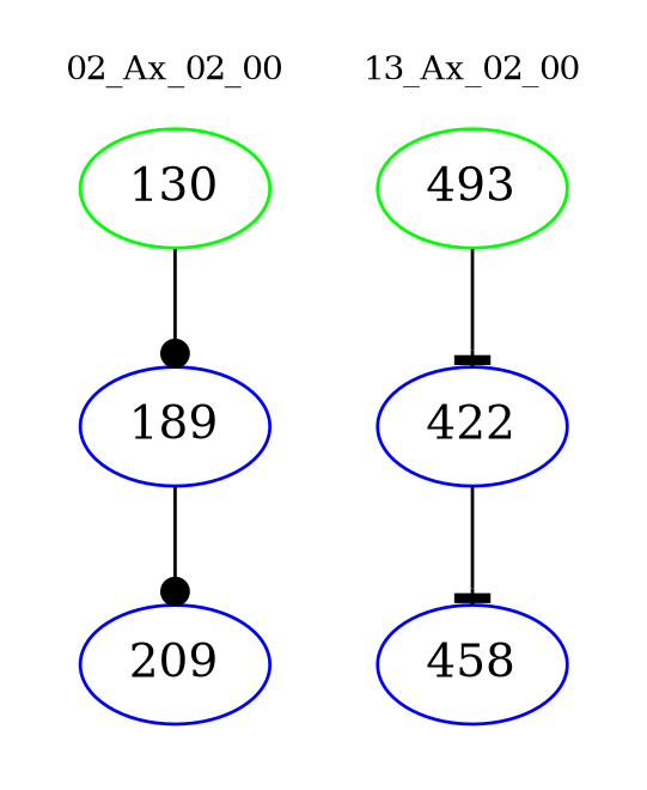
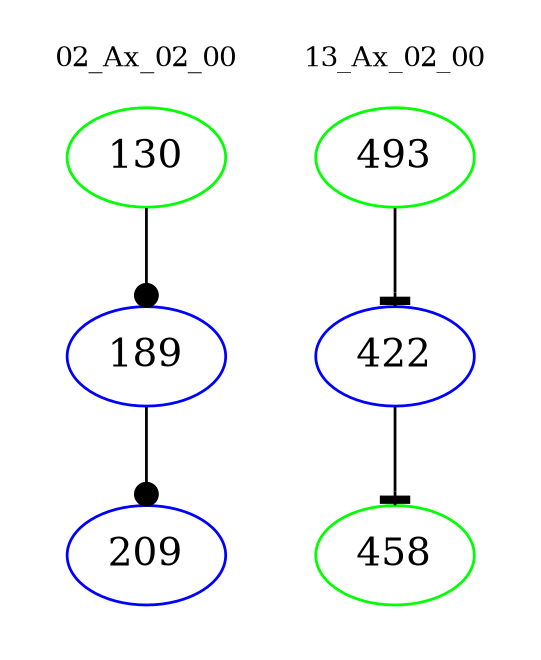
  digraph {
    node [color=blue]
    edge [arrowhead=dot color=black]
    n1 [color=green label=130]
    n2 [label=189]
    n3 [label=209]
    n4 [color=green label=493]
    n5 [label=422]
-   n6 [label=458]
+   n6 [color=green label=458]
    subgraph cluster_1 {
      color=white
      fontsize=10
      label="02_Ax_02_00"
      n1
      n2
      n3
    }
    subgraph cluster_2 {
      color=white
      fontsize=10
      label="13_Ax_02_00"
      n4
      n5
      n6
    }
    n1 -> n2
    n2 -> n3
    n4 -> n5 [arrowhead=tee]
    n5 -> n6 [arrowhead=tee]
  }
